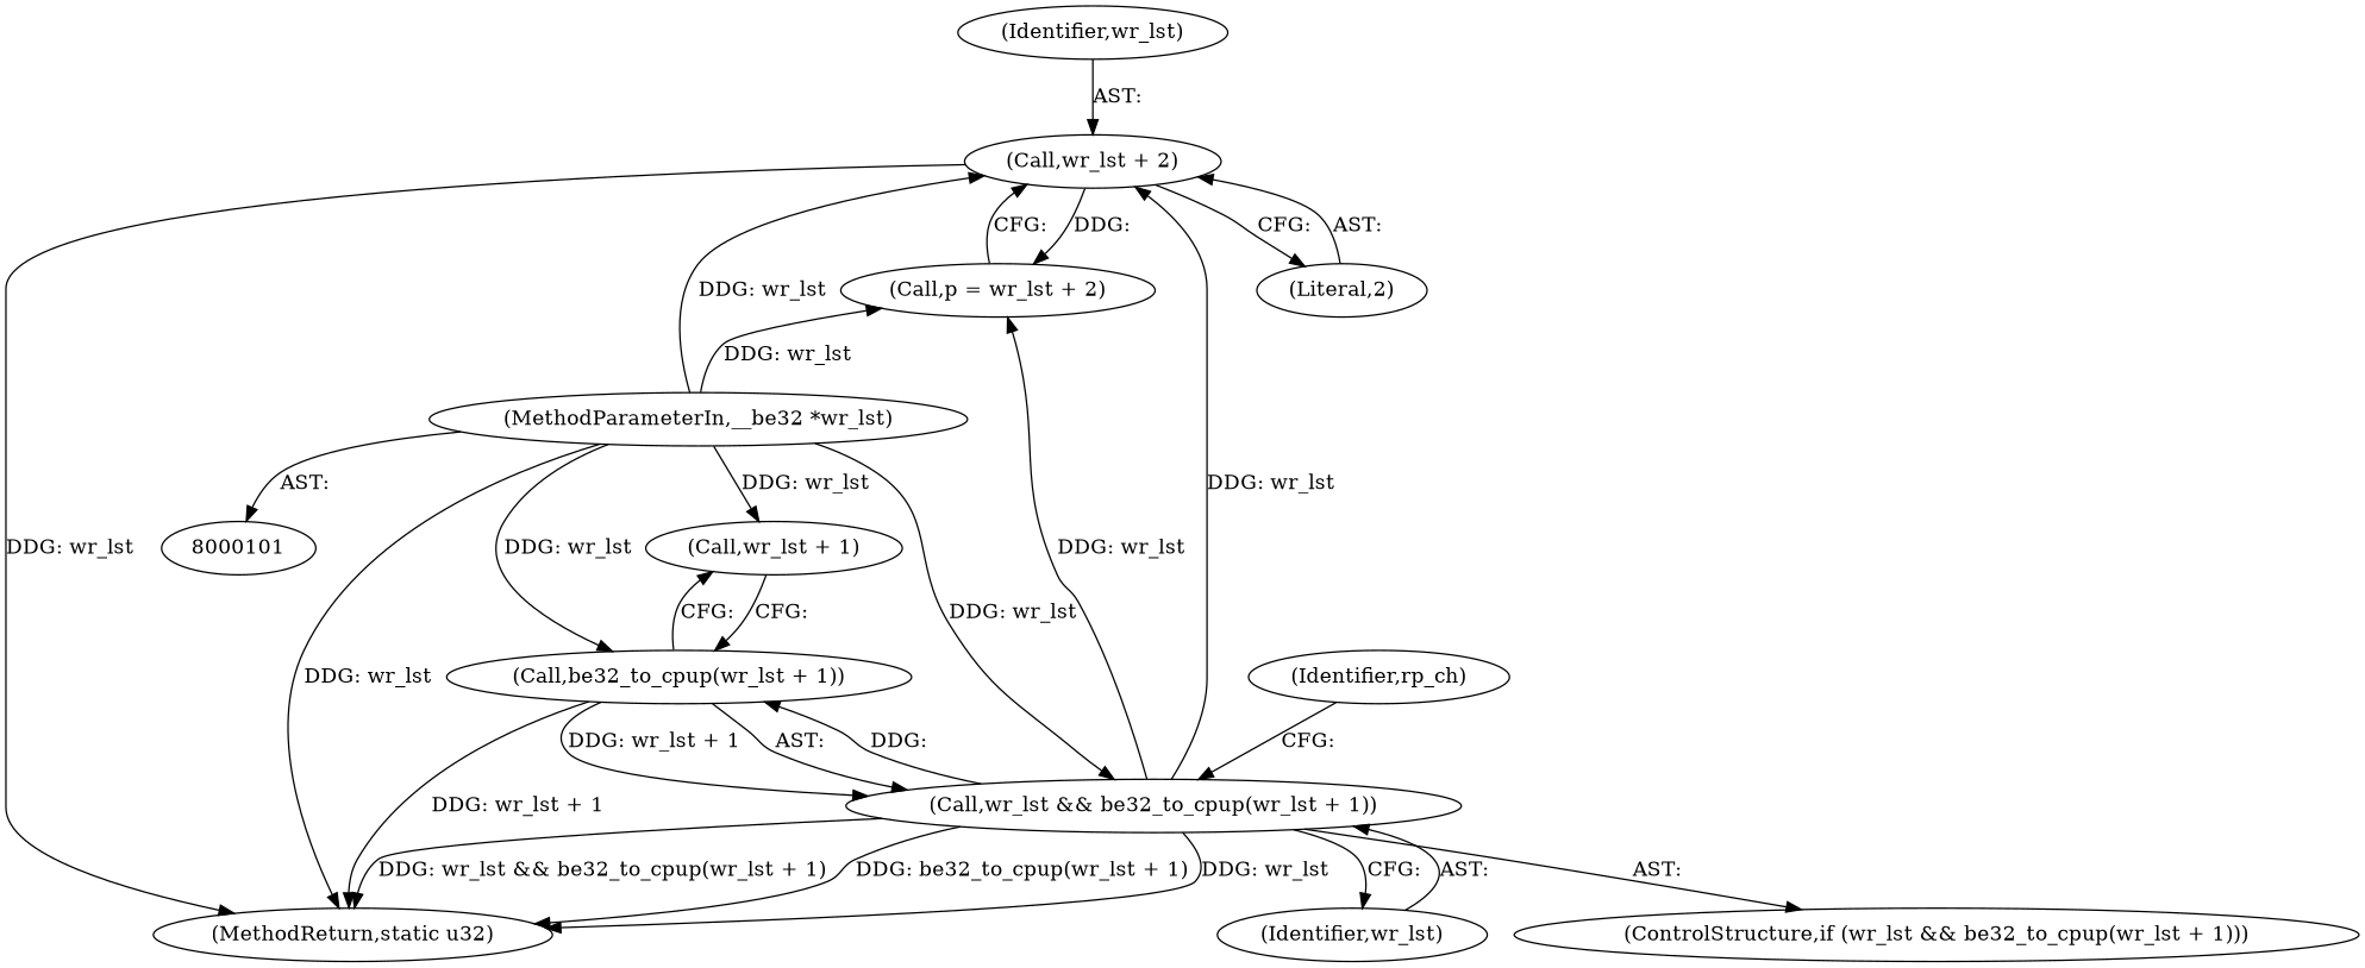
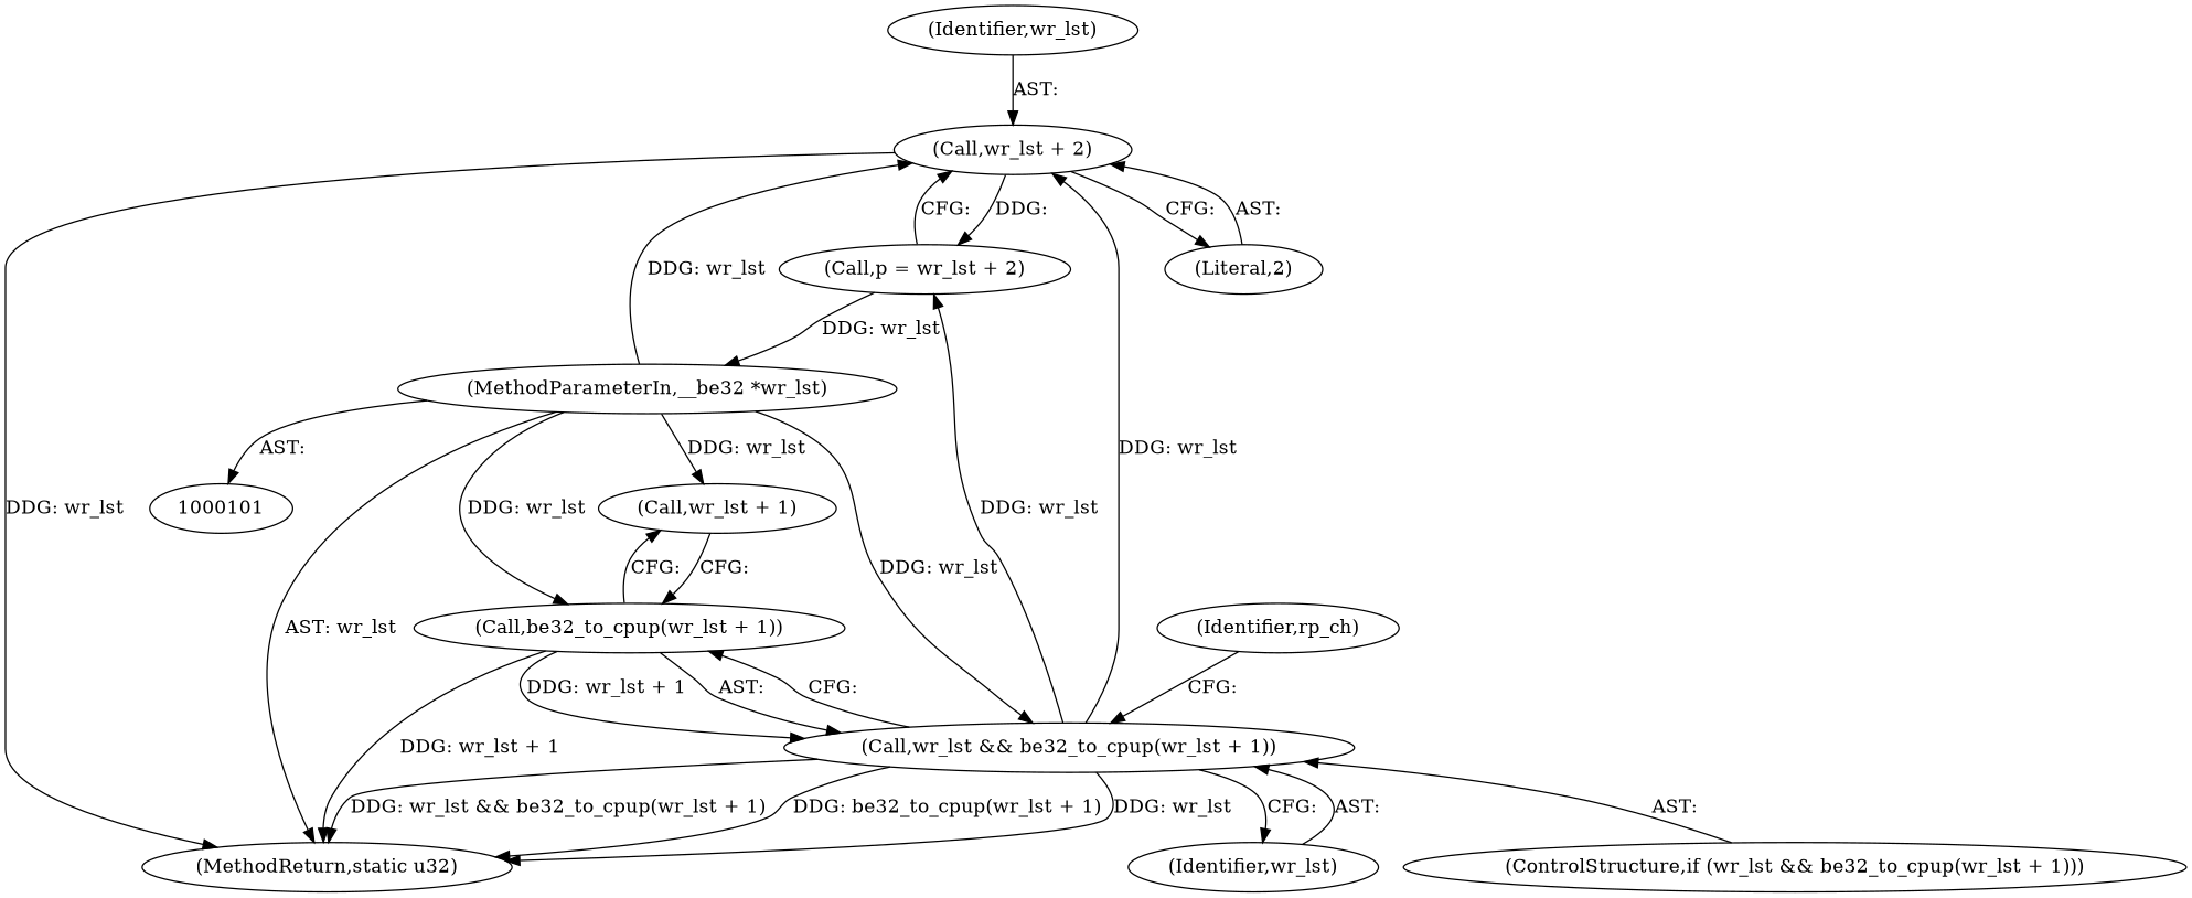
  digraph {
    n1 [label="(Call,wr_lst + 2)"]
    n2 [label="(MethodReturn,static u32)"]
    n3 [label="(Literal,2)"]
    n4 [label="(Call,p = wr_lst + 2)"]
    n5 [label="(Call,wr_lst && be32_to_cpup(wr_lst + 1))"]
    n6 [label="(Call,be32_to_cpup(wr_lst + 1))"]
    n7 [label="(ControlStructure,if (wr_lst && be32_to_cpup(wr_lst + 1)))"]
    n8 [label="(Identifier,wr_lst)"]
    n9 [label="(Call,wr_lst + 1)"]
    n10 [label="(MethodParameterIn,__be32 *wr_lst)"]
-   1000101 [label=8000101]
+   1000101
    n12 [label="(Identifier,wr_lst)"]
    n13 [label="(Identifier,rp_ch)"]
    n1 -> n2 [label="DDG: wr_lst"]
    n1 -> n3 [label="CFG: "]
    n1 -> n4 [label="DDG: "]
    n3 -> n1 [label="AST: "]
    n4 -> n1 [label="CFG: "]
    n5 -> n1 [label="DDG: wr_lst"]
    n5 -> n2 [label="DDG: wr_lst"]
    n5 -> n2 [label="DDG: wr_lst && be32_to_cpup(wr_lst + 1)"]
    n5 -> n2 [label="DDG: be32_to_cpup(wr_lst + 1)"]
    n5 -> n4 [label="DDG: wr_lst"]
-   n5 -> n6 [label="DDG: "]
-   n5 -> n7 [label="AST: "]
+   n5 -> n6 [label="CFG: "]
+   n7 -> n5 [label="AST: "]
    n5 -> n8 [label="CFG: "]
    n6 -> n2 [label="DDG: wr_lst + 1"]
    n6 -> n5 [label="AST: "]
    n6 -> n5 [label="DDG: wr_lst + 1"]
    n6 -> n9 [label="CFG: "]
    n8 -> n5 [label="AST: "]
    n9 -> n6 [label="CFG: "]
    n10 -> n1 [label="DDG: wr_lst"]
-   n10 -> n2 [label="DDG: wr_lst"]
-   n10 -> n4 [label="DDG: wr_lst"]
+   n10 -> n2 [label="AST: wr_lst"]
+   n4 -> n10 [label="DDG: wr_lst"]
    n10 -> n5 [label="DDG: wr_lst"]
    n10 -> n6 [label="DDG: wr_lst"]
    n10 -> n9 [label="DDG: wr_lst"]
    n10 -> 1000101 [label="AST: "]
    n12 -> n1 [label="AST: "]
    n13 -> n5 [label="CFG: "]
  }
